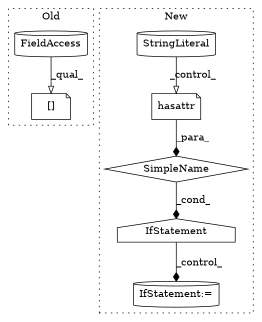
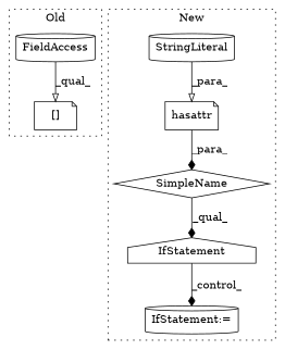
  digraph {
    node [shape=cylinder]
    edge [arrowhead=diamond]
    n1 [a=2 l="10,1" label="[]" s="3409,3421" shape=note]
    n2 [a=22 l=9 label=FieldAccess s=3409]
    n3 [a=32 l="8,1" label=hasattr s="4020,4049" shape=note]
    n4 [a=45 l=10 label=StringLiteral s=4039]
    n5 [a=25 l="4,2" label=IfStatement s="4015,4050" shape=house]
    n6 [a=42 label=SimpleName shape=diamond]
    n7 [a=7 l=1 label="IfStatement:=" s=4068]
    subgraph cluster_1 {
      label=Old
      style=dotted
      n1
      n2
    }
    subgraph cluster_2 {
      label=New
      style=dotted
      n3
      n4
      n5
      n6
      n7
    }
    n2 -> n1 [arrowhead=onormal label=_qual_]
    n3 -> n6 [label=_para_]
-   n4 -> n3 [arrowhead=onormal label=_control_]
+   n4 -> n3 [arrowhead=onormal label=_para_]
    n5 -> n7 [label=_control_]
-   n6 -> n5 [label=_cond_]
+   n6 -> n5 [label=_qual_]
  }
